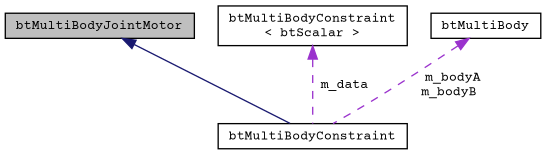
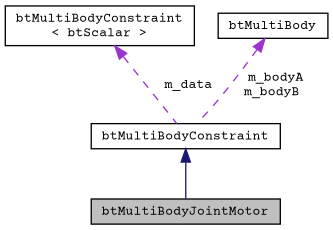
  digraph {
    fontname="Courier Prime"
    node [color=black fillcolor=white fontname="Courier Prime" fontsize=10 shape=record style=filled]
    edge [color=darkorchid3 dir=back fontname="Courier Prime" fontsize=10 labelfontname=Helvetica labelfontsize=10 style=dashed]
    n1 [fillcolor=grey75 fontcolor=black height=0.2 label=btMultiBodyJointMotor width=0.4]
    n2 [height=0.2 label=btMultiBodyConstraint width=0.4]
    n3 [height=0.2 label="btMultiBodyConstraint\l\< btScalar \>" width=0.4]
    n4 [height=0.2 label=btMultiBody width=0.4]
-   n1 -> n2 [color=midnightblue style=solid]
+   n2 -> n1 [color=midnightblue style=solid]
    n3 -> n2 [label=" m_data"]
    n4 -> n2 [label=" m_bodyA\nm_bodyB"]
  }
